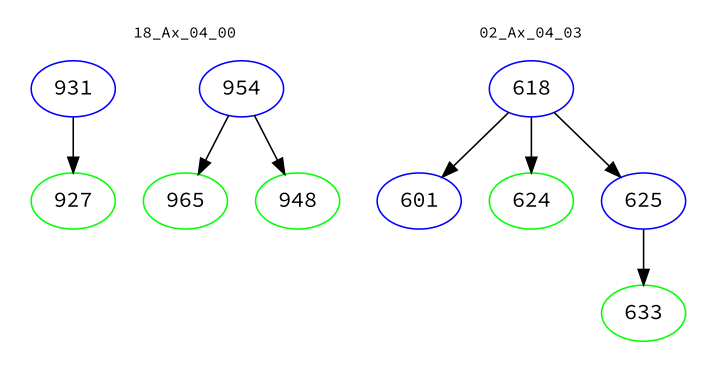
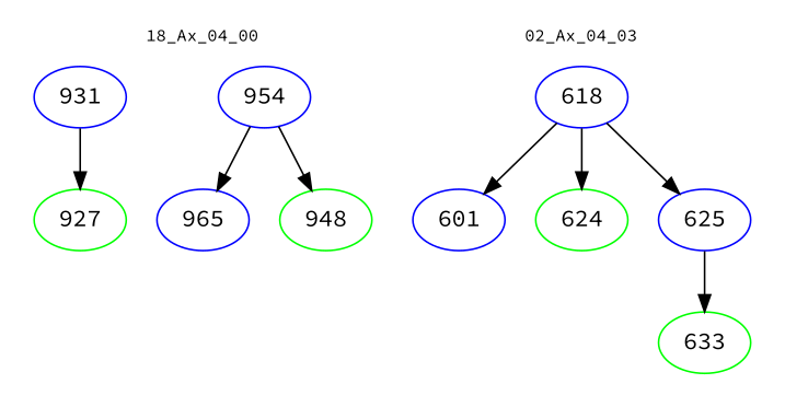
  digraph {
    fontname="Source Code Pro"
    node [color=blue fontname="Source Code Pro"]
    edge [color=black fontname="Source Code Pro"]
    n1 [label=954]
    n2 [label=931]
-   n3 [color=green label=965]
+   n3 [label=965]
    n4 [color=green label=948]
    n5 [color=green label=927]
    n6 [label=618]
    n7 [label=601]
    n8 [color=green label=624]
    n9 [label=625]
    n10 [color=green label=633]
    subgraph cluster_1 {
      color=white
      fontsize=10
      label="18_Ax_04_00"
      n1
      n2
      n3
      n4
      n5
    }
    subgraph cluster_2 {
      color=white
      fontsize=10
      label="02_Ax_04_03"
      n6
      n7
      n8
      n9
      n10
    }
    n1 -> n3
    n1 -> n4
    n2 -> n5
    n6 -> n7
    n6 -> n8
    n6 -> n9
    n9 -> n10
  }
